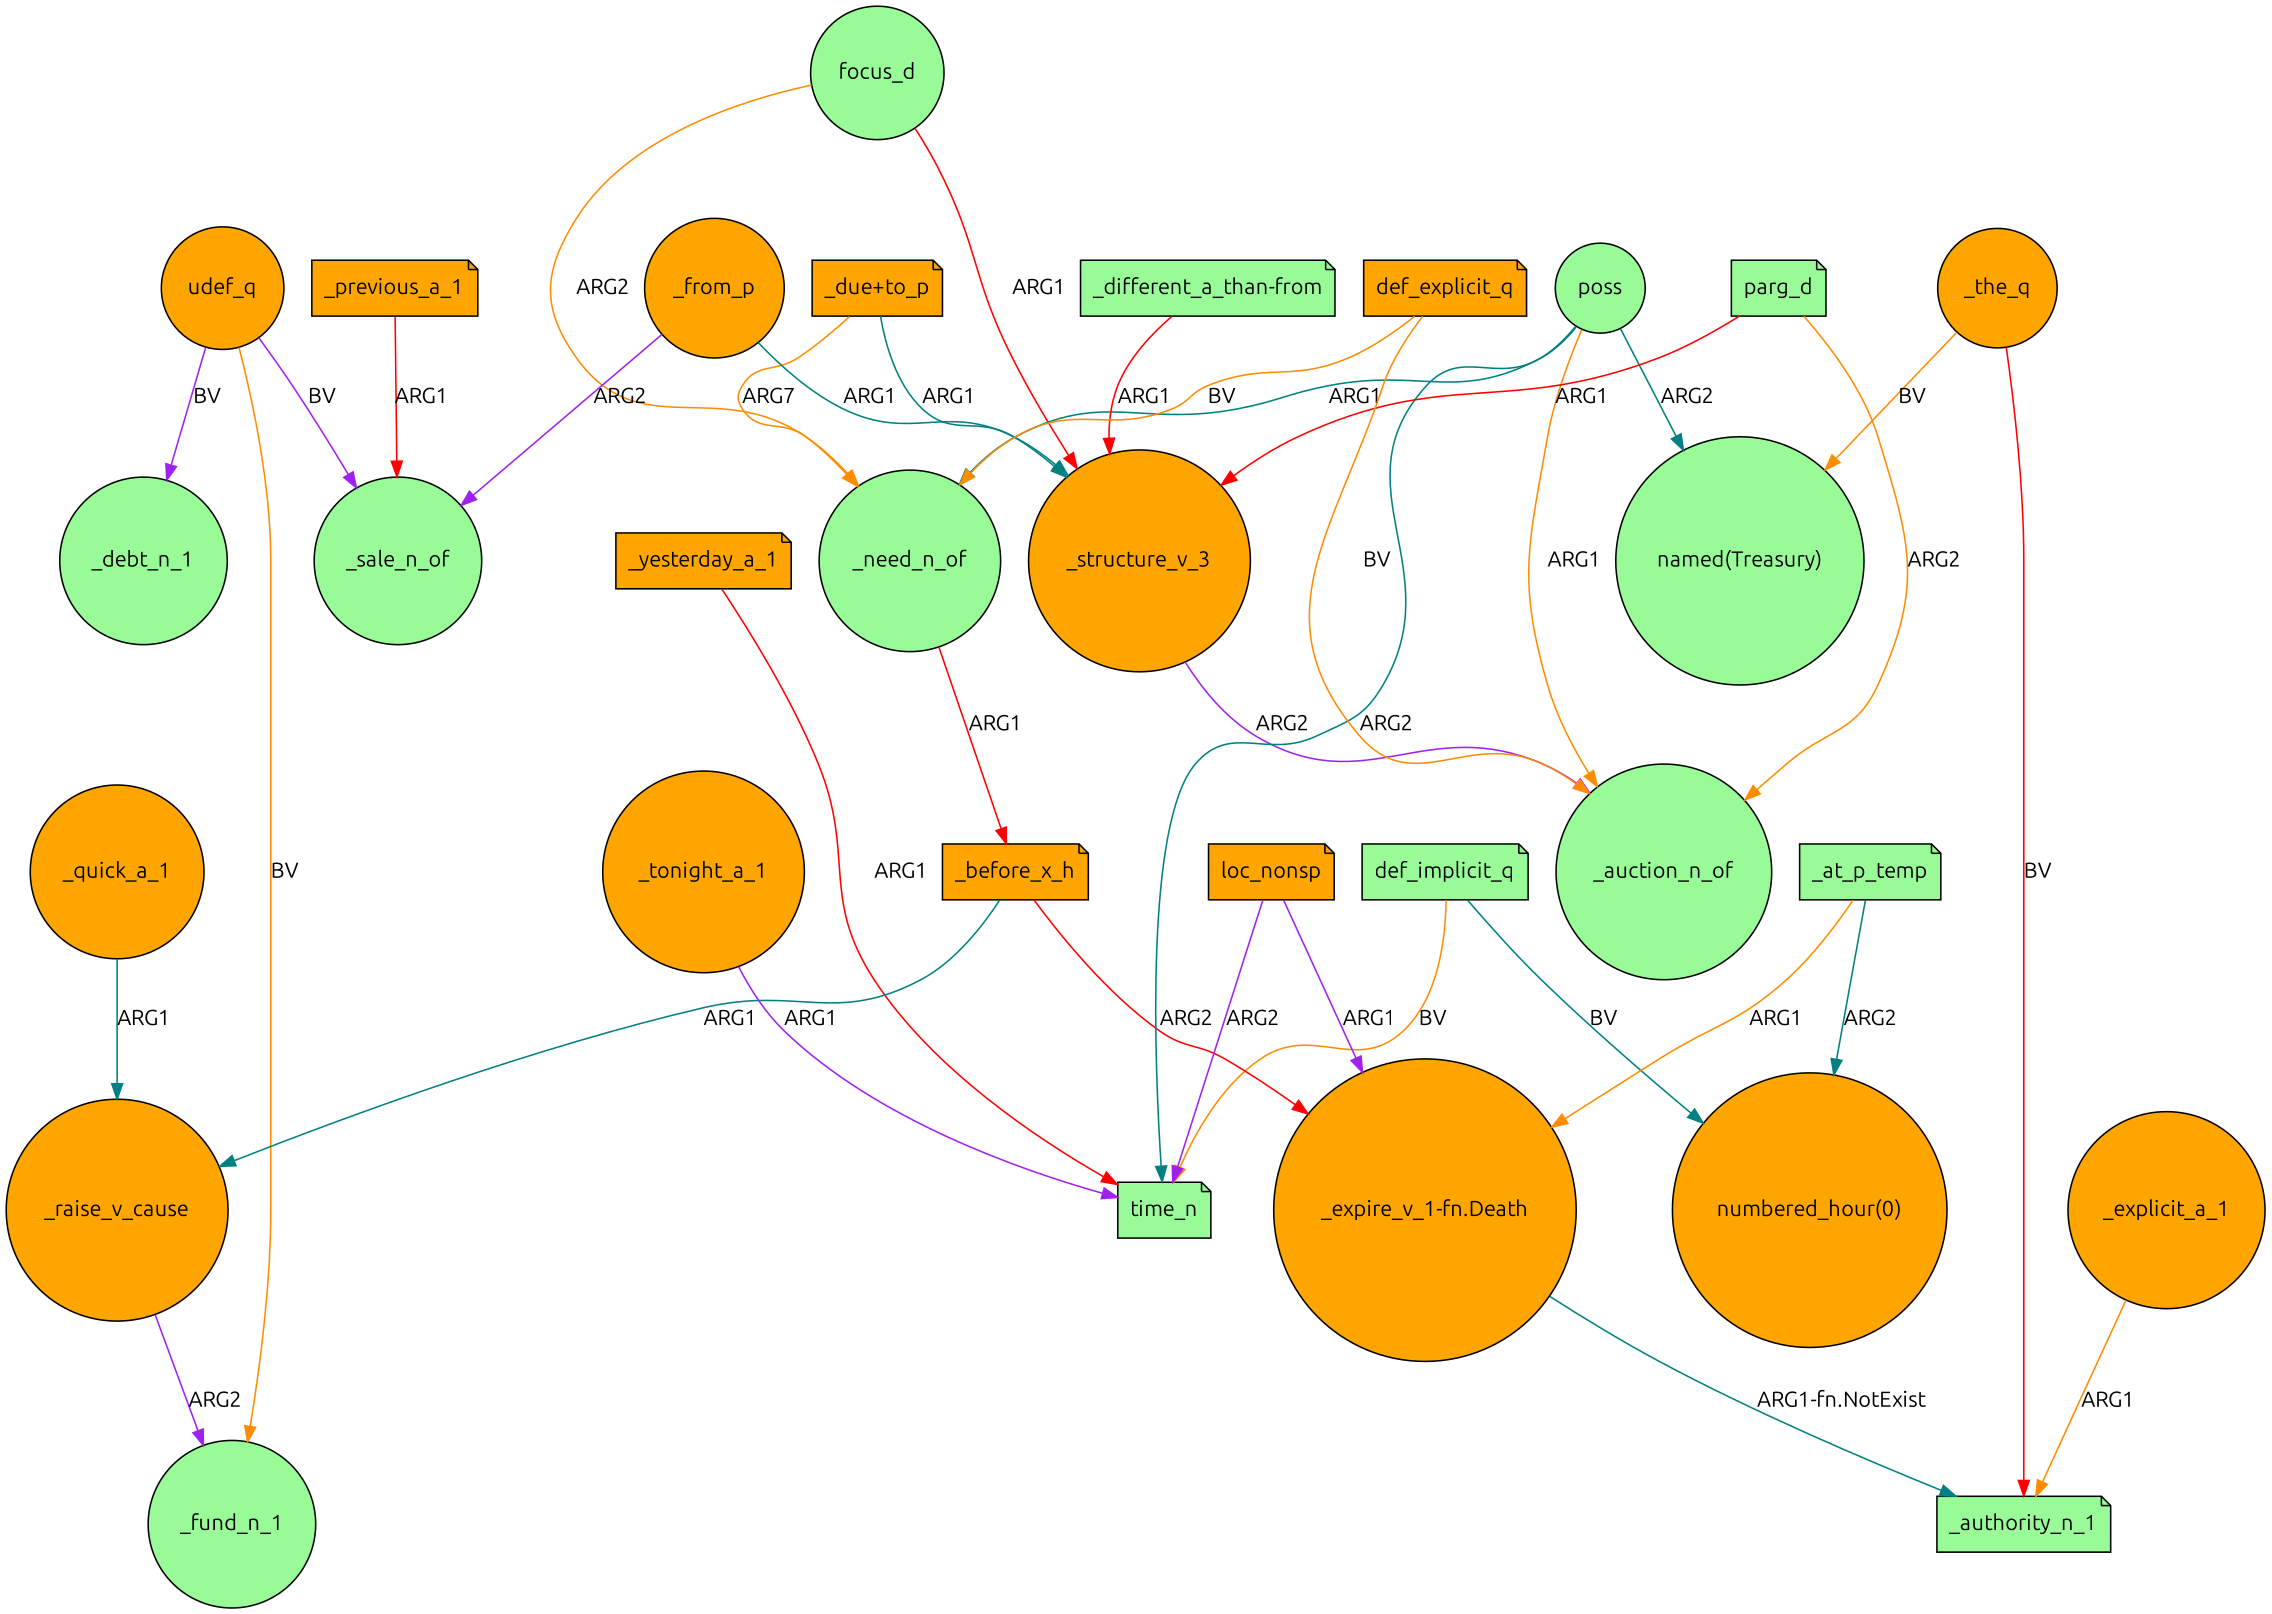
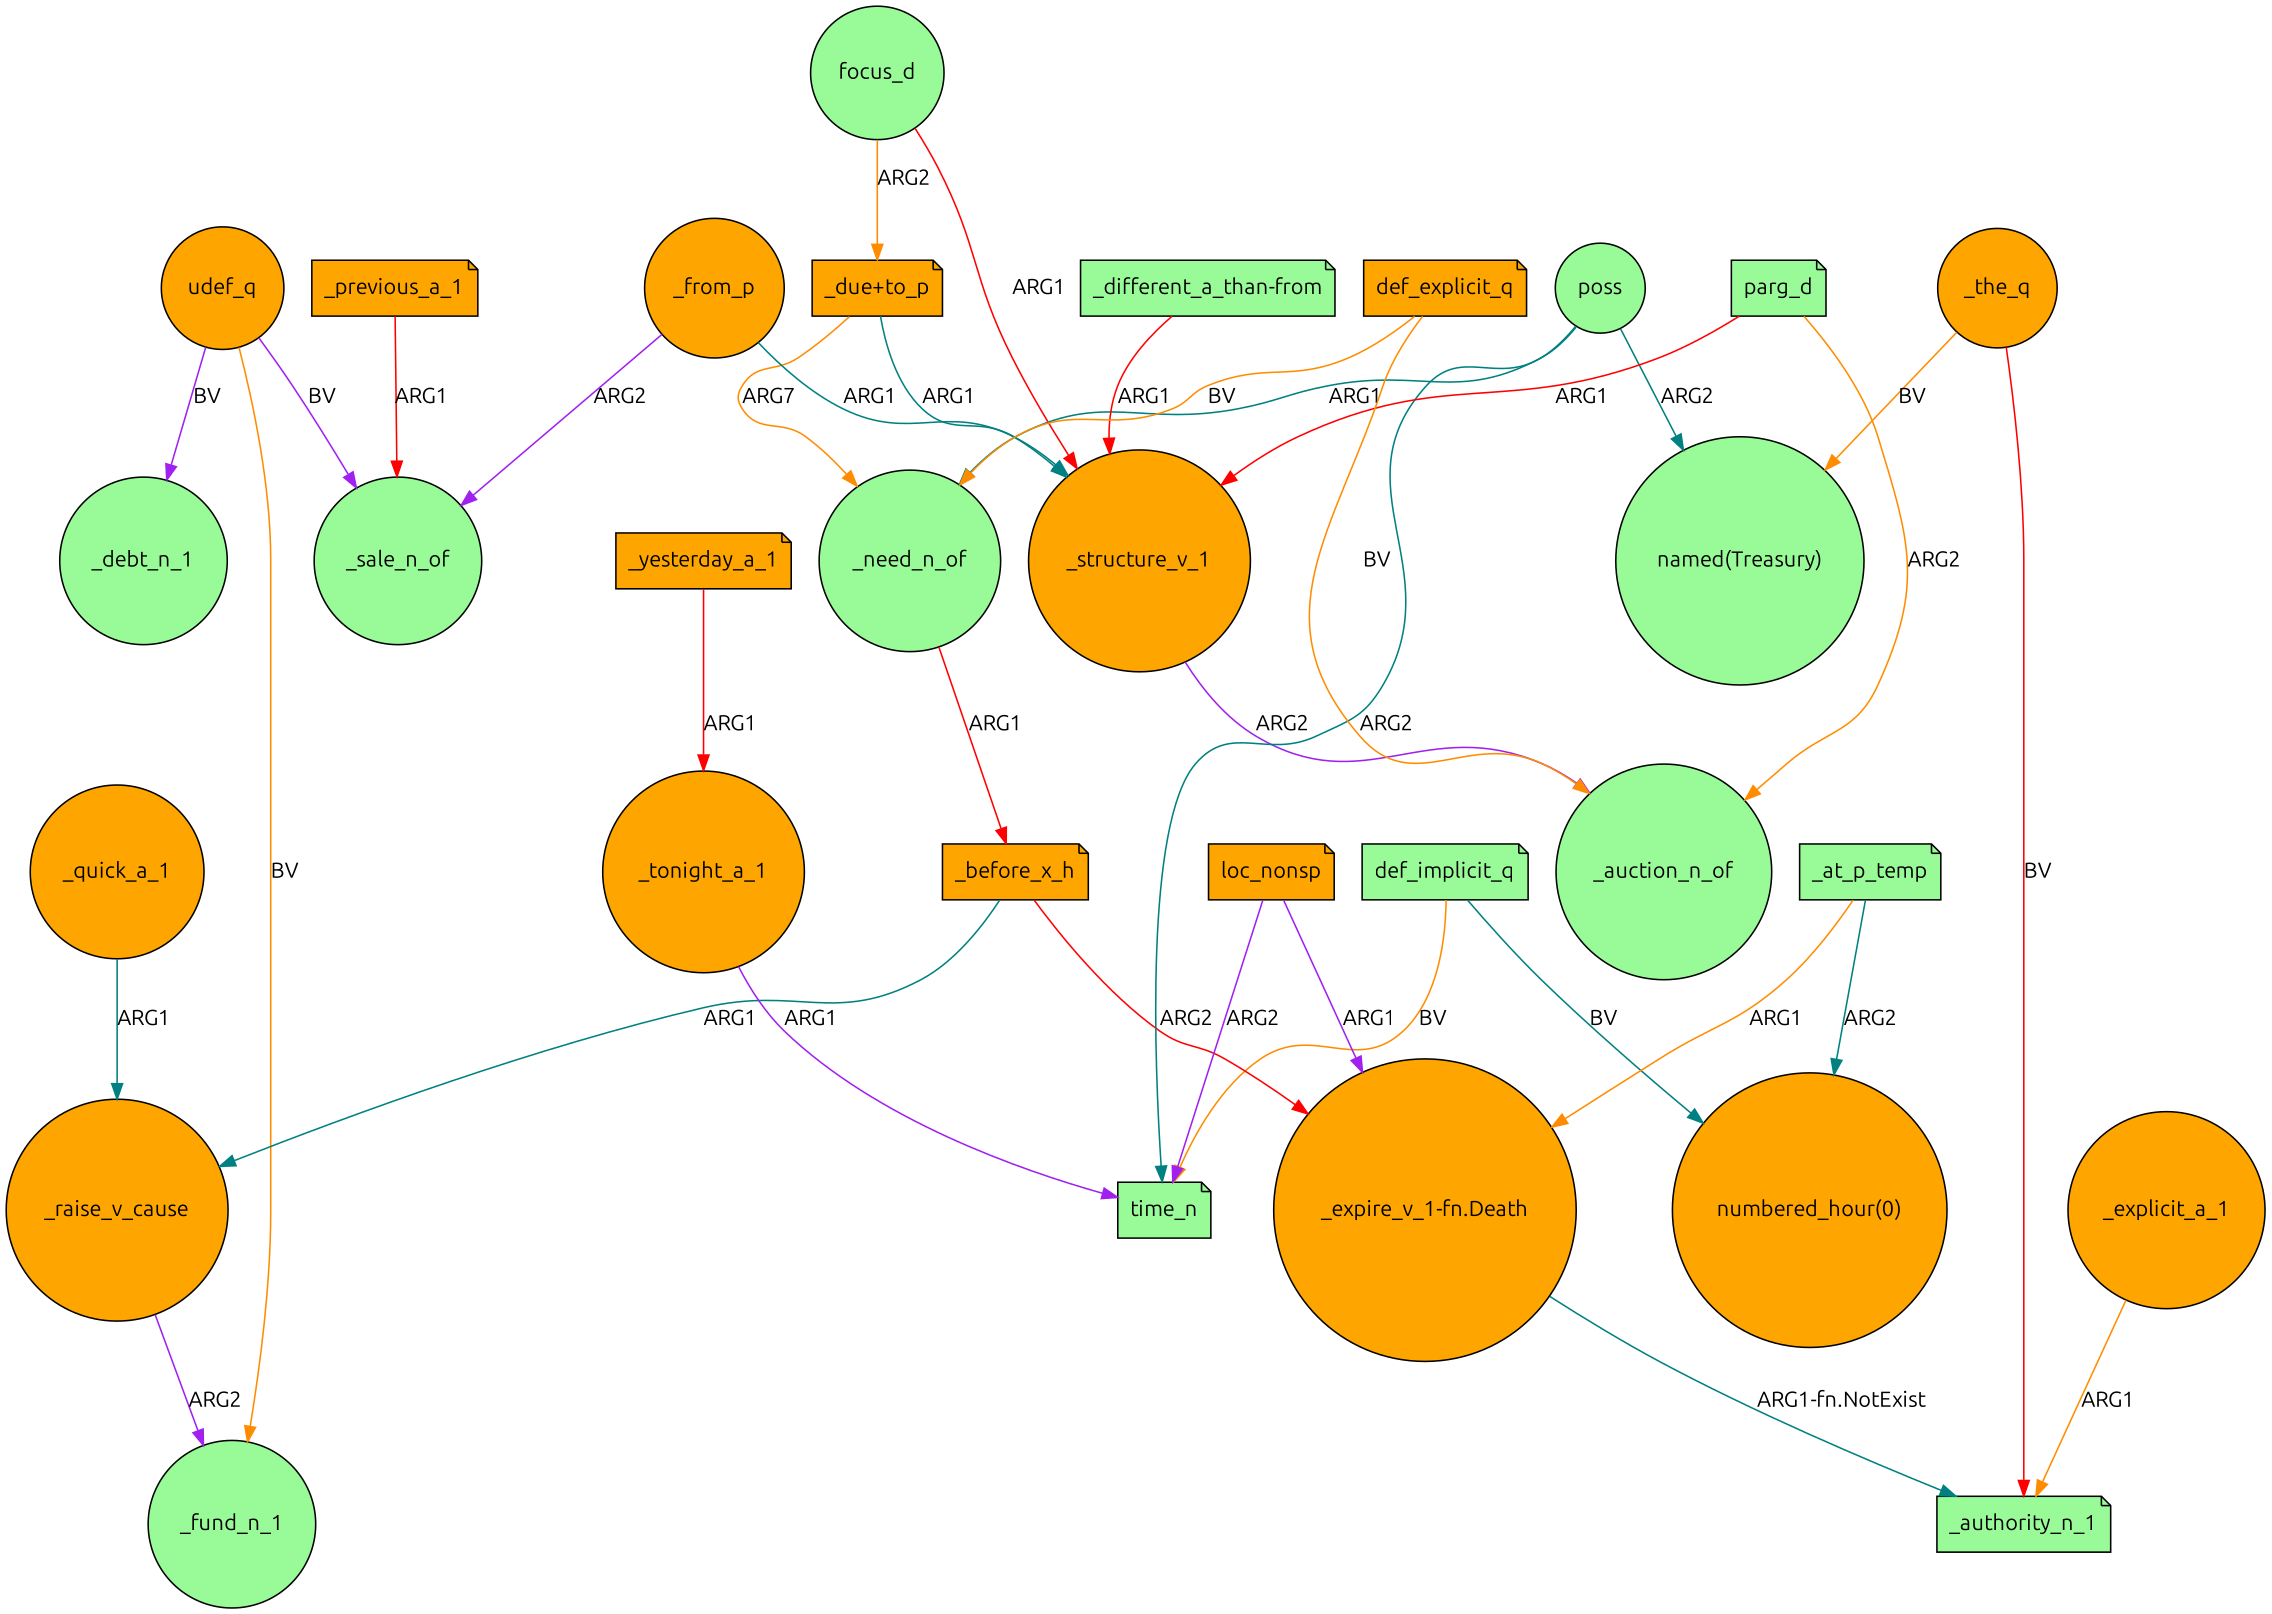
  digraph {
    fontname=Ubuntu
    node [fillcolor=orange fontname=Ubuntu shape=circle style=filled]
    edge [color=darkorange fontname=Ubuntu]
    _debt_n_1 [fillcolor=palegreen]
    def_implicit_q [fillcolor=palegreen shape=note]
    "numbered_hour(0)"
    time_n [fillcolor=palegreen shape=note]
    _yesterday_a_1 [shape=note]
    focus_d [fillcolor=palegreen]
-   _structure_v_1 [label=_structure_v_3]
+   _structure_v_1
    "_due+to_p" [shape=note]
    _auction_n_of [fillcolor=palegreen]
    _need_n_of [fillcolor=palegreen]
    _authority_n_1 [fillcolor=palegreen shape=note]
    _the_q
    "named(Treasury)" [fillcolor=palegreen]
    udef_q
    _sale_n_of [fillcolor=palegreen]
    _fund_n_1 [fillcolor=palegreen]
    _before_x_h [shape=note]
    "_expire_v_1-fn.Death"
    _raise_v_cause
    _from_p
    poss [fillcolor=palegreen]
    _at_p_temp [fillcolor=palegreen shape=note]
    _quick_a_1
    loc_nonsp [shape=note]
    _previous_a_1 [shape=note]
    _tonight_a_1
    parg_d [fillcolor=palegreen shape=note]
    "_different_a_than-from" [fillcolor=palegreen shape=note]
    n29 [label=_explicit_a_1]
    def_explicit_q [shape=note]
    def_implicit_q -> "numbered_hour(0)" [color=teal label=BV]
    def_implicit_q -> time_n [label=BV]
-   _yesterday_a_1 -> time_n [color=red label=ARG1]
+   _yesterday_a_1 -> _tonight_a_1 [color=red label=ARG1]
    focus_d -> _structure_v_1 [color=red label=ARG1]
-   focus_d -> _need_n_of [label=ARG2]
+   focus_d -> "_due+to_p" [label=ARG2]
    _structure_v_1 -> _auction_n_of [color=purple label=ARG2]
    "_due+to_p" -> _structure_v_1 [color=teal label=ARG1]
    "_due+to_p" -> _need_n_of [label=ARG7]
    _need_n_of -> _before_x_h [color=red label=ARG1]
    _the_q -> _authority_n_1 [color=red label=BV]
    _the_q -> "named(Treasury)" [label=BV]
    udef_q -> _debt_n_1 [color=purple label=BV]
    udef_q -> _sale_n_of [color=purple label=BV]
    udef_q -> _fund_n_1 [label=BV]
    _before_x_h -> "_expire_v_1-fn.Death" [color=red label=ARG2]
    _before_x_h -> _raise_v_cause [color=teal label=ARG1]
    "_expire_v_1-fn.Death" -> _authority_n_1 [color=teal label="ARG1-fn.NotExist"]
    _raise_v_cause -> _fund_n_1 [color=purple label=ARG2]
    _from_p -> _structure_v_1 [color=teal label=ARG1]
    _from_p -> _sale_n_of [color=purple label=ARG2]
    poss -> time_n [color=teal label=ARG2]
-   poss -> _auction_n_of [label=ARG1]
    poss -> _need_n_of [color=teal label=ARG1]
    poss -> "named(Treasury)" [color=teal label=ARG2]
    _at_p_temp -> "numbered_hour(0)" [color=teal label=ARG2]
    _at_p_temp -> "_expire_v_1-fn.Death" [label=ARG1]
    _quick_a_1 -> _raise_v_cause [color=teal label=ARG1]
    loc_nonsp -> time_n [color=purple label=ARG2]
    loc_nonsp -> "_expire_v_1-fn.Death" [color=purple label=ARG1]
    _previous_a_1 -> _sale_n_of [color=red label=ARG1]
    _tonight_a_1 -> time_n [color=purple label=ARG1]
    parg_d -> _structure_v_1 [color=red label=ARG1]
    parg_d -> _auction_n_of [label=ARG2]
    "_different_a_than-from" -> _structure_v_1 [color=red label=ARG1]
    n29 -> _authority_n_1 [label=ARG1]
    def_explicit_q -> _auction_n_of [label=BV]
    def_explicit_q -> _need_n_of [label=BV]
  }
